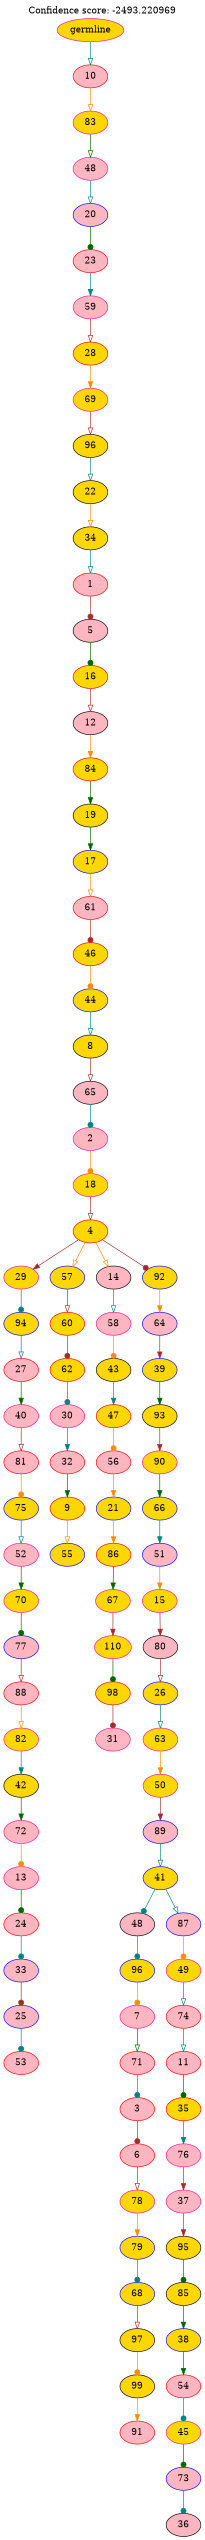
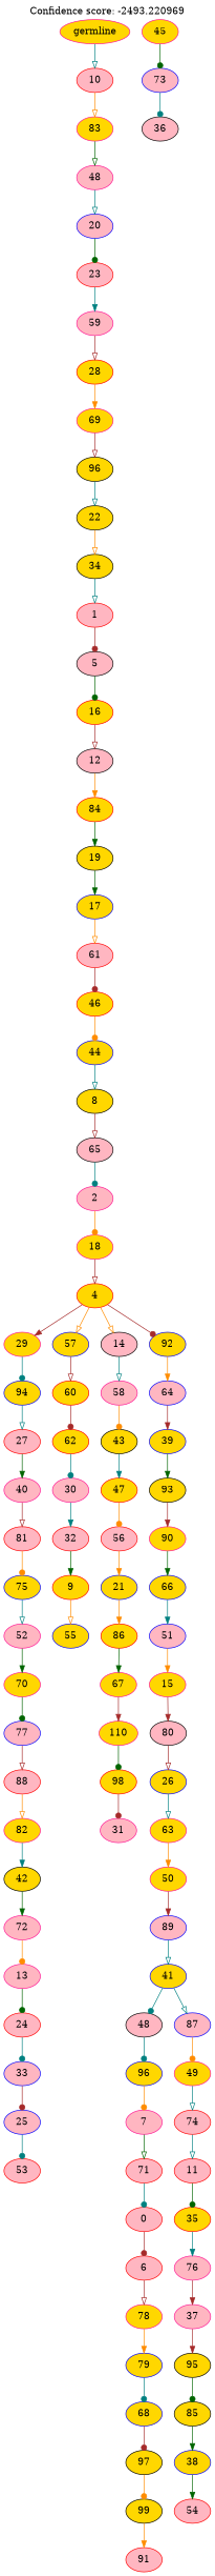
  digraph {
    label="Confidence score: -2493.220969"
    labelloc=t
    node [color=red fillcolor=gold style=filled]
    edge [arrowhead=dot color=teal]
    n1 [color=blue fillcolor=lightpink label=25]
    n2 [fillcolor=lightpink label=53]
    n3 [color=blue fillcolor=lightpink label=33]
    n4 [fillcolor=lightpink label=24]
    n5 [color=deeppink fillcolor=lightpink label=13]
    n6 [color=deeppink fillcolor=lightpink label=72]
    n7 [color=black label=42]
    n8 [color=deeppink label=82]
    n9 [fillcolor=lightpink label=88]
    n10 [color=blue fillcolor=lightpink label=77]
    n11 [color=deeppink label=70]
    n12 [color=deeppink fillcolor=lightpink label=52]
    n13 [color=blue label=75]
    n14 [fillcolor=lightpink label=81]
    n15 [color=deeppink fillcolor=lightpink label=40]
    n16 [fillcolor=lightpink label=27]
    n17 [color=blue label=94]
    n18 [color=deeppink label=29]
    n19 [label=9]
    n20 [color=blue label=55]
    n21 [fillcolor=lightpink label=32]
    n22 [color=deeppink fillcolor=lightpink label=30]
    n23 [label=62]
    n24 [label=60]
    n25 [color=blue label=57]
    n26 [label=98]
    n27 [color=deeppink fillcolor=lightpink label=31]
    n28 [color=deeppink label=110]
    n29 [color=deeppink label=67]
    n30 [label=86]
    n31 [color=blue label=21]
    n32 [fillcolor=lightpink label=56]
    n33 [label=47]
    n34 [color=black label=43]
    n35 [color=deeppink fillcolor=lightpink label=58]
    n36 [color=black fillcolor=lightpink label=14]
    n37 [color=black label=99]
    n38 [fillcolor=lightpink label=91]
    n39 [color=black label=97]
    n40 [color=blue label=68]
    n41 [color=blue label=79]
    n42 [color=deeppink label=78]
    n43 [fillcolor=lightpink label=6]
-   n44 [fillcolor=lightpink label=3]
+   n44 [fillcolor=lightpink label=0]
    n45 [fillcolor=lightpink label=71]
    n46 [color=deeppink fillcolor=lightpink label=7]
    n47 [color=blue label=96]
    n48 [color=black fillcolor=lightpink label=48]
    n49 [color=blue fillcolor=lightpink label=73]
    n50 [color=black fillcolor=lightpink label=36]
    n51 [color=deeppink label=45]
    n52 [fillcolor=lightpink label=54]
    n53 [color=blue label=38]
    n54 [color=black label=85]
    n55 [color=black label=95]
    n56 [color=deeppink fillcolor=lightpink label=37]
    n57 [color=deeppink fillcolor=lightpink label=76]
    n58 [label=35]
    n59 [fillcolor=lightpink label=11]
    n60 [fillcolor=lightpink label=74]
    n61 [color=deeppink label=49]
    n62 [color=blue fillcolor=lightpink label=87]
    n63 [color=blue label=41]
    n64 [color=blue fillcolor=lightpink label=89]
    n65 [color=deeppink label=50]
    n66 [color=deeppink label=63]
    n67 [color=blue label=26]
    n68 [color=black fillcolor=lightpink label=80]
    n69 [color=deeppink label=15]
    n70 [color=blue fillcolor=lightpink label=51]
    n71 [color=blue label=66]
    n72 [color=deeppink label=90]
    n73 [color=black label=93]
    n74 [color=blue label=39]
    n75 [color=blue fillcolor=lightpink label=64]
    n76 [color=blue label=92]
    n77 [label=4]
    n78 [color=deeppink label=18]
    n79 [color=deeppink fillcolor=lightpink label=2]
    n80 [color=black fillcolor=lightpink label=65]
    n81 [color=black label=8]
    n82 [color=blue label=44]
    n83 [label=46]
    n84 [fillcolor=lightpink label=61]
    n85 [color=blue label=17]
    n86 [color=black label=19]
    n87 [label=84]
    n88 [color=black fillcolor=lightpink label=12]
    n89 [label=16]
    n90 [color=black fillcolor=lightpink label=5]
    n91 [fillcolor=lightpink label=1]
    n92 [color=black label=34]
    n93 [color=black label=22]
    n94 [color=black label=96]
    n95 [color=deeppink label=69]
    n96 [label=28]
    n97 [color=deeppink fillcolor=lightpink label=59]
    n98 [fillcolor=lightpink label=23]
    n99 [color=blue fillcolor=lightpink label=20]
    n100 [color=deeppink fillcolor=lightpink label=48]
    n101 [color=deeppink label=83]
    n102 [fillcolor=lightpink label=10]
    n103 [color=deeppink label=germline]
    n1 -> n2
    n3 -> n1 [color=brown]
    n4 -> n3
    n5 -> n4 [color=darkgreen]
    n6 -> n5 [color=darkorange]
    n7 -> n6 [arrowhead=normal color=darkgreen]
    n8 -> n7 [arrowhead=normal]
    n9 -> n8 [arrowhead=onormal color=darkorange]
    n10 -> n9 [arrowhead=onormal color=brown]
    n11 -> n10 [color=darkgreen]
    n12 -> n11 [arrowhead=normal color=darkgreen]
    n13 -> n12 [arrowhead=onormal]
    n14 -> n13 [color=darkorange]
    n15 -> n14 [arrowhead=onormal color=brown]
    n16 -> n15 [arrowhead=normal color=darkgreen]
    n17 -> n16 [arrowhead=onormal]
    n18 -> n17
    n19 -> n20 [arrowhead=onormal color=darkorange]
    n21 -> n19 [arrowhead=normal color=darkgreen]
    n22 -> n21 [arrowhead=normal]
    n23 -> n22
    n24 -> n23 [color=brown]
    n25 -> n24 [arrowhead=onormal color=brown]
    n26 -> n27 [color=brown]
    n28 -> n26 [color=darkgreen]
    n29 -> n28 [arrowhead=normal color=brown]
    n30 -> n29 [arrowhead=normal color=darkgreen]
    n31 -> n30 [arrowhead=normal color=darkorange]
    n32 -> n31 [arrowhead=normal color=darkorange]
    n33 -> n32 [color=darkorange]
    n34 -> n33 [arrowhead=normal]
    n35 -> n34 [color=darkorange]
    n36 -> n35 [arrowhead=onormal]
    n37 -> n38 [arrowhead=normal color=darkorange]
    n39 -> n37 [color=darkorange]
-   n40 -> n39 [arrowhead=onormal color=brown]
+   n40 -> n39 [color=brown]
    n41 -> n40
    n42 -> n41 [arrowhead=normal color=darkorange]
    n43 -> n42 [arrowhead=onormal color=brown]
    n44 -> n43 [color=brown]
    n45 -> n44
    n46 -> n45 [arrowhead=onormal color=darkgreen]
    n47 -> n46 [color=darkorange]
    n48 -> n47
    n49 -> n50
    n51 -> n49 [color=darkgreen]
-   n52 -> n51
    n53 -> n52 [arrowhead=normal color=darkgreen]
    n54 -> n53 [arrowhead=normal color=darkgreen]
    n55 -> n54 [color=darkgreen]
    n56 -> n55 [arrowhead=normal color=brown]
    n57 -> n56 [arrowhead=normal color=brown]
    n58 -> n57 [arrowhead=normal]
    n59 -> n58 [color=darkgreen]
    n60 -> n59 [arrowhead=onormal]
    n61 -> n60 [arrowhead=onormal]
    n62 -> n61 [color=darkorange]
    n63 -> n48
    n63 -> n62 [arrowhead=onormal]
    n64 -> n63 [arrowhead=onormal]
    n65 -> n64 [arrowhead=normal color=brown]
    n66 -> n65 [arrowhead=normal color=darkorange]
    n67 -> n66 [arrowhead=onormal]
    n68 -> n67 [arrowhead=onormal color=brown]
    n69 -> n68 [arrowhead=normal color=brown]
    n70 -> n69 [arrowhead=normal color=darkorange]
    n71 -> n70 [arrowhead=normal]
    n72 -> n71 [arrowhead=normal color=darkgreen]
    n73 -> n72 [arrowhead=normal color=brown]
    n74 -> n73 [arrowhead=normal color=darkgreen]
    n75 -> n74 [arrowhead=normal color=brown]
    n76 -> n75 [arrowhead=normal color=darkorange]
    n77 -> n18 [arrowhead=normal color=brown]
    n77 -> n25 [arrowhead=onormal color=darkorange]
    n77 -> n36 [arrowhead=onormal color=darkorange]
    n77 -> n76 [color=brown]
    n78 -> n77 [arrowhead=onormal color=brown]
    n79 -> n78 [color=darkorange]
    n80 -> n79
    n81 -> n80 [arrowhead=onormal color=brown]
    n82 -> n81 [arrowhead=onormal]
    n83 -> n82 [color=darkorange]
    n84 -> n83 [color=brown]
    n85 -> n84 [arrowhead=onormal color=darkorange]
    n86 -> n85 [arrowhead=normal color=darkgreen]
    n87 -> n86 [arrowhead=normal color=darkgreen]
    n88 -> n87 [arrowhead=normal color=darkorange]
    n89 -> n88 [arrowhead=onormal color=brown]
    n90 -> n89 [color=darkgreen]
    n91 -> n90 [color=brown]
    n92 -> n91 [arrowhead=onormal]
    n93 -> n92 [arrowhead=onormal color=darkorange]
    n94 -> n93 [arrowhead=onormal]
    n95 -> n94 [arrowhead=onormal color=brown]
    n96 -> n95 [arrowhead=normal color=darkorange]
    n97 -> n96 [arrowhead=onormal color=brown]
    n98 -> n97 [arrowhead=normal]
    n99 -> n98 [color=darkgreen]
    n100 -> n99 [arrowhead=onormal]
    n101 -> n100 [arrowhead=onormal color=darkgreen]
    n102 -> n101 [arrowhead=onormal color=darkorange]
    n103 -> n102 [arrowhead=onormal]
  }
